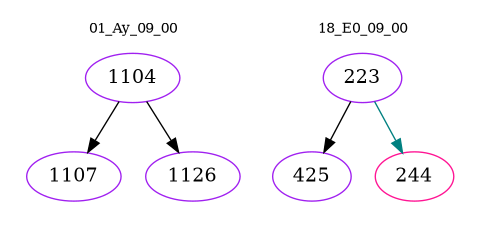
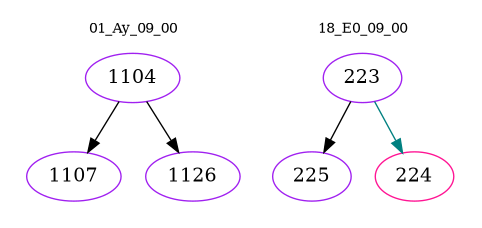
  digraph {
    node [color=purple]
    edge [color=black]
    n1 [label=1104]
    n2 [label=1107]
    n3 [label=1126]
    n4 [label=223]
-   n5 [label=425]
-   n6 [color=deeppink label=244]
+   n5 [label=225]
+   n6 [color=deeppink label=224]
    subgraph cluster_1 {
      color=white
      fontsize=10
      label="01_Ay_09_00"
      n1
      n2
      n3
    }
    subgraph cluster_2 {
      color=white
      fontsize=10
      label="18_E0_09_00"
      n4
      n5
      n6
    }
    n1 -> n2
    n1 -> n3
    n4 -> n5
    n4 -> n6 [color=teal]
  }
